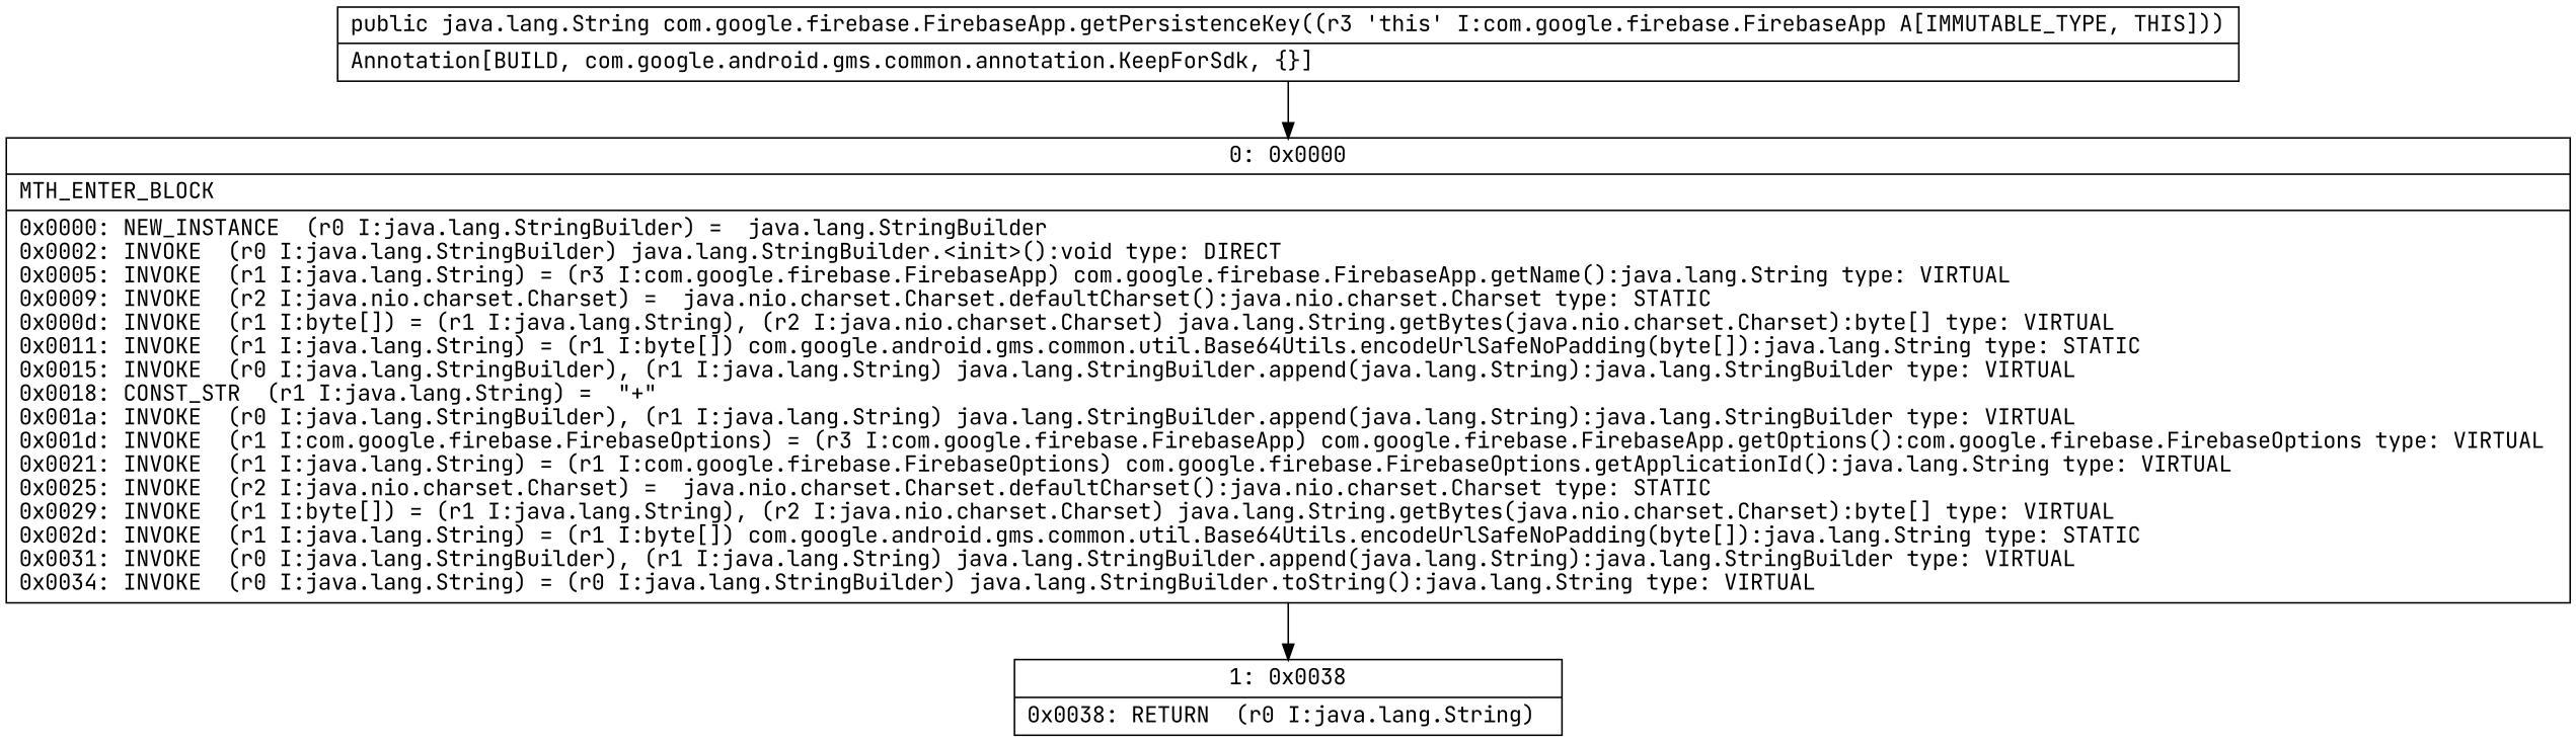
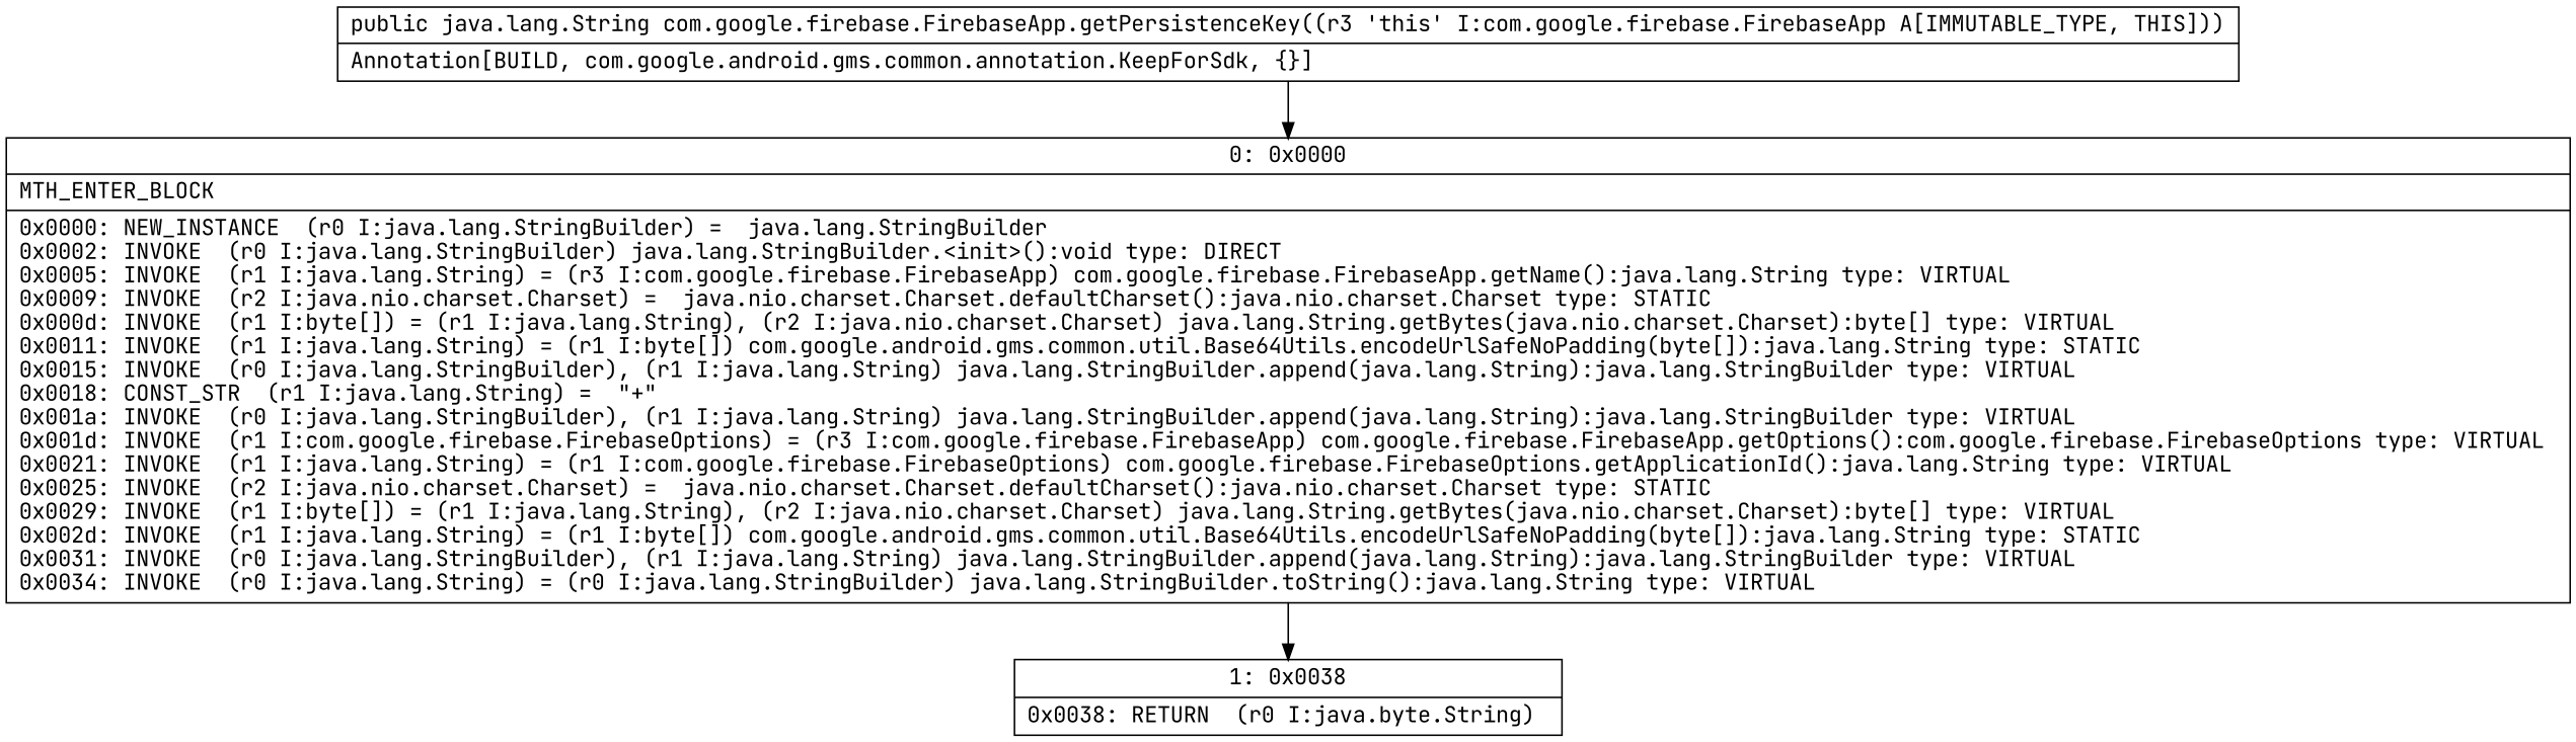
  digraph {
    fontname="JetBrains Mono"
    node [shape=record fontname="JetBrains Mono"]
    edge [fontname="JetBrains Mono"]
    n1 [label="{0\:\ 0x0000|MTH_ENTER_BLOCK\l|0x0000: NEW_INSTANCE  (r0 I:java.lang.StringBuilder) =  java.lang.StringBuilder \l0x0002: INVOKE  (r0 I:java.lang.StringBuilder) java.lang.StringBuilder.\<init\>():void type: DIRECT \l0x0005: INVOKE  (r1 I:java.lang.String) = (r3 I:com.google.firebase.FirebaseApp) com.google.firebase.FirebaseApp.getName():java.lang.String type: VIRTUAL \l0x0009: INVOKE  (r2 I:java.nio.charset.Charset) =  java.nio.charset.Charset.defaultCharset():java.nio.charset.Charset type: STATIC \l0x000d: INVOKE  (r1 I:byte[]) = (r1 I:java.lang.String), (r2 I:java.nio.charset.Charset) java.lang.String.getBytes(java.nio.charset.Charset):byte[] type: VIRTUAL \l0x0011: INVOKE  (r1 I:java.lang.String) = (r1 I:byte[]) com.google.android.gms.common.util.Base64Utils.encodeUrlSafeNoPadding(byte[]):java.lang.String type: STATIC \l0x0015: INVOKE  (r0 I:java.lang.StringBuilder), (r1 I:java.lang.String) java.lang.StringBuilder.append(java.lang.String):java.lang.StringBuilder type: VIRTUAL \l0x0018: CONST_STR  (r1 I:java.lang.String) =  \"+\" \l0x001a: INVOKE  (r0 I:java.lang.StringBuilder), (r1 I:java.lang.String) java.lang.StringBuilder.append(java.lang.String):java.lang.StringBuilder type: VIRTUAL \l0x001d: INVOKE  (r1 I:com.google.firebase.FirebaseOptions) = (r3 I:com.google.firebase.FirebaseApp) com.google.firebase.FirebaseApp.getOptions():com.google.firebase.FirebaseOptions type: VIRTUAL \l0x0021: INVOKE  (r1 I:java.lang.String) = (r1 I:com.google.firebase.FirebaseOptions) com.google.firebase.FirebaseOptions.getApplicationId():java.lang.String type: VIRTUAL \l0x0025: INVOKE  (r2 I:java.nio.charset.Charset) =  java.nio.charset.Charset.defaultCharset():java.nio.charset.Charset type: STATIC \l0x0029: INVOKE  (r1 I:byte[]) = (r1 I:java.lang.String), (r2 I:java.nio.charset.Charset) java.lang.String.getBytes(java.nio.charset.Charset):byte[] type: VIRTUAL \l0x002d: INVOKE  (r1 I:java.lang.String) = (r1 I:byte[]) com.google.android.gms.common.util.Base64Utils.encodeUrlSafeNoPadding(byte[]):java.lang.String type: STATIC \l0x0031: INVOKE  (r0 I:java.lang.StringBuilder), (r1 I:java.lang.String) java.lang.StringBuilder.append(java.lang.String):java.lang.StringBuilder type: VIRTUAL \l0x0034: INVOKE  (r0 I:java.lang.String) = (r0 I:java.lang.StringBuilder) java.lang.StringBuilder.toString():java.lang.String type: VIRTUAL \l}"]
-   n2 [label="{1\:\ 0x0038|0x0038: RETURN  (r0 I:java.lang.String) \l}"]
+   n2 [label="{1\:\ 0x0038|0x0038: RETURN  (r0 I:java.byte.String) \l}"]
    n3 [label="{public java.lang.String com.google.firebase.FirebaseApp.getPersistenceKey((r3 'this' I:com.google.firebase.FirebaseApp A[IMMUTABLE_TYPE, THIS]))  | Annotation[BUILD, com.google.android.gms.common.annotation.KeepForSdk, \{\}]\l}"]
    n1 -> n2
    n3 -> n1
  }
